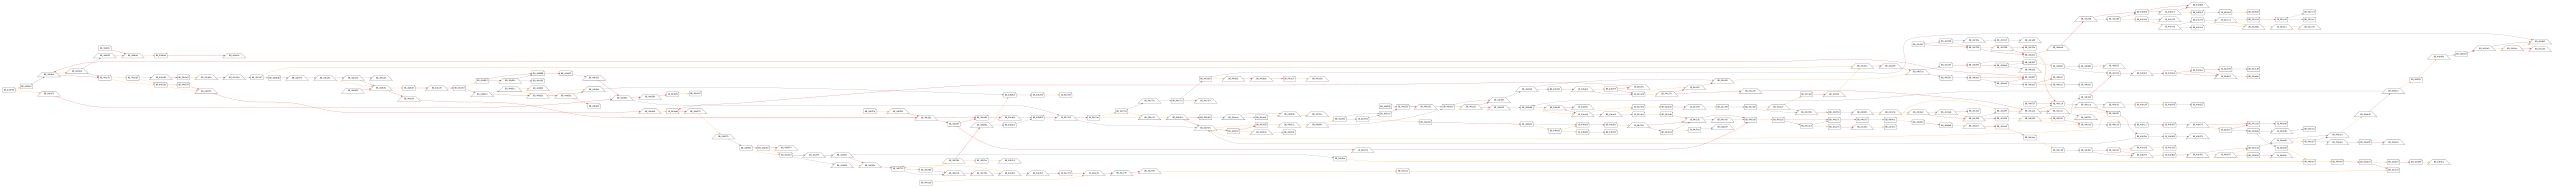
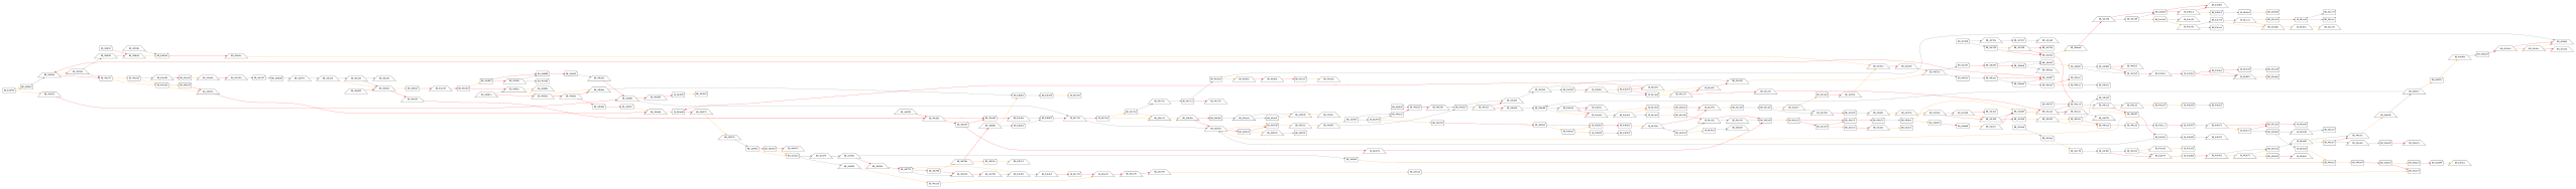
  digraph {
    fontname="IBM Plex Mono"
    rankdir=LR
    node [fontname="IBM Plex Mono" shape=note]
    edge [color=red fontname="IBM Plex Mono"]
    BB_44d5e4 [shape=trapezium]
    BB_44a837
    BB_44c67b
    BB_44d5ed [shape=trapezium]
    BB_44b18a
    BB_44c683
    BB_44d5f3 [shape=trapezium]
    BB_44abc7 [shape=trapezium]
    BB_44a8a8
    BB_44cba4
    BB_44cbae
    BB_44a906 [shape=trapezium]
    BB_44d160
    BB_44c1e5 [shape=trapezium]
    BB_44c1ec [shape=trapezium]
    BB_44c861 [shape=trapezium]
    BB_44a945 [shape=trapezium]
    BB_44a94b
    BB_44ab16
    BB_44a953
    BB_44b1ea
    BB_44ab1f [shape=trapezium]
    BB_44c031 [shape=trapezium]
    BB_44a959
    BB_44d323
    BB_44ab25 [shape=trapezium]
    BB_44c8a0 [shape=trapezium]
    BB_44b8e2
    BB_44d328 [shape=trapezium]
    BB_44b566
    BB_44b8ef
    BB_44b56b
    BB_44b8f5
    BB_44a9b1 [shape=trapezium]
    BB_44a9bd
    BB_44d26b [shape=trapezium]
    BB_44bbe2
    BB_44b77f
    BB_44bbe9
    BB_44b3c8 [shape=trapezium]
    BB_44b788
    BB_44bd23
    BB_44aa0f [shape=trapezium]
    BB_44b7c8 [shape=trapezium]
    BB_44b7d1
    BB_44ce37
    BB_44baa1
    BB_44b692
    BB_44aa60 [shape=trapezium]
    BB_44aa67
    BB_44adce [shape=trapezium]
    BB_44aa6d [shape=trapezium]
    BB_44add0 [shape=trapezium]
    BB_44aa89
    BB_44d216 [shape=trapezium]
    BB_44aab5 [shape=trapezium]
    BB_44ab88
    BB_44c8b3
    n59 [label=BB_49cdb9 shape=trapezium]
    BB_44ab94 [shape=trapezium]
    BB_44cadd [shape=trapezium]
    BB_44ab9a [shape=trapezium]
    BB_44c555
    BB_44cae5 [shape=trapezium]
    BB_44bfe6
    BB_44caeb
    BB_44ccf8
    BB_44ac29 [shape=trapezium]
    BB_44c59d [shape=trapezium]
    BB_44c5a2
    BB_44c6c0
    BB_44bef1 [shape=trapezium]
    BB_44ac66
    BB_44accd [shape=trapezium]
    BB_44acc4
    BB_44b331
    BB_44acd3 [shape=trapezium]
    BB_44b33a
    BB_44b924 [shape=trapezium]
    BB_44acd9
    BB_44b340
    BB_44b92d
    BB_44c958
    BB_44ad20
    BB_44ad22
    BB_44ad24 [shape=trapezium]
    BB_44b28b [shape=trapezium]
    BB_44b293
    BB_44ca06
    BB_44b299 [shape=trapezium]
    BB_44ca0e [shape=trapezium]
    BB_44d21c
    BB_44ae1e [shape=trapezium]
    BB_44c51d [shape=trapezium]
    BB_44aeda
    BB_44aee0 [shape=trapezium]
    BB_44cbf8 [shape=trapezium]
    BB_44b5b8
    BB_44cc00
    BB_44b5c3 [shape=trapezium]
    BB_44c803 [shape=trapezium]
    BB_44cc06
    BB_44caa6 [shape=trapezium]
    BB_44af57
    BB_44caac [shape=trapezium]
    BB_44d731 [shape=trapezium]
    BB_44afa9 [shape=trapezium]
    BB_44afaf [shape=trapezium]
    BB_44c172
    BB_44cf53 [shape=trapezium]
    BB_44b78e [shape=trapezium]
    BB_44b02b [shape=trapezium]
    BB_44b03e [shape=trapezium]
    BB_44b86a [shape=trapezium]
    BB_44b044
    BB_44b86d
+   BB_44b07c
    BB_44b478
    BB_44b0a0 [shape=trapezium]
    BB_44bda8
    BB_44b379 [shape=trapezium]
    BB_44b37b [shape=trapezium]
    BB_44b0fb [shape=trapezium]
    BB_44b143 [shape=trapezium]
    BB_44b14c
    BB_44bcba
    BB_44b152
    BB_44bcbd
    BB_44bccc
    BB_44b190
    BB_44b195 [shape=trapezium]
    BB_44b25c [shape=trapezium]
    BB_44b2d0
    BB_44b82f
    BB_44c2b5
    BB_44bc71
    BB_44c2bf
    BB_44bc76
    BB_44c2c5
    BB_44b375 [shape=trapezium]
    BB_44b933 [shape=trapezium]
    BB_44d962
    BB_44c46d
    BB_44d96e
    BB_44c479 [shape=trapezium]
    BB_44d974 [shape=trapezium]
    BB_44b431 [shape=trapezium]
    BB_44c39e [shape=trapezium]
    BB_44c3a0 [shape=trapezium]
    BB_44c3a8 [shape=trapezium]
    BB_44cff0 [shape=trapezium]
    BB_44b47b
    BB_44b4ec
    BB_44b4f5
    BB_44d7db [shape=trapezium]
    BB_44cb3b [shape=trapezium]
    BB_44d7e4
    BB_44cb42 [shape=trapezium]
    BB_44d7ea
    BB_44b5c9
    BB_44b5e9
    BB_44b604
    BB_44b62f [shape=trapezium]
    BB_44b629
    BB_44d581 [shape=trapezium]
    BB_44c7a2 [shape=trapezium]
    BB_44d589 [shape=trapezium]
    BB_44c7ae
    BB_44d3d9
    BB_44b6a0
    BB_44bf52
    BB_44b6a6 [shape=trapezium]
    BB_44d507
    BB_44c5e9
    BB_44d50f
    BB_44bb73 [shape=trapezium]
    BB_44b707
    BB_44bb7c
    BB_44c33a
    BB_44bb82
    BB_44be46
    BB_44b7bc
    BB_44b806 [shape=trapezium]
    BB_44b7c2 [shape=trapezium]
    BB_44b81e
    BB_44baaf
    BB_44bab5
    BB_44bc2f [shape=trapezium]
    BB_44c7b4
    BB_44b922
    BB_44b9b1
    BB_44ba35 [shape=trapezium]
    BB_44ba3f [shape=trapezium]
    BB_44d646 [shape=trapezium]
    BB_44ba45 [shape=trapezium]
    BB_44d64e
    BB_44c647 [shape=trapezium]
    BB_44baec
    BB_44bb1c
    BB_44bb2c
    BB_44bbdd
    BB_44bbf8 [shape=trapezium]
    BB_44bc2e
    BB_44bd2e
    BB_44c099
    BB_44d365 [shape=trapezium]
    BB_44d36b
    BB_44cea4 [shape=trapezium]
    BB_44b9aa [shape=trapezium]
    BB_44bd6d [shape=trapezium]
    BB_44bd75
    BB_44ca68
    BB_44bd7b [shape=trapezium]
    BB_44ca72 [shape=trapezium]
    BB_44cdb7 [shape=trapezium]
    BB_44ca78 [shape=trapezium]
    BB_44be14
    BB_44be79 [shape=trapezium]
    BB_44bf86
    BB_44bf91 [shape=trapezium]
    BB_44bf97 [shape=trapezium]
    BB_44c0e1 [shape=trapezium]
    BB_44d515 [shape=trapezium]
    BB_44bf9d
    BB_44bfe5 [shape=trapezium]
    BB_44cf94 [shape=trapezium]
    BB_44c4d9
    BB_44c4de
    BB_44c0e6
    BB_44c0ee
    BB_44d0e7 [shape=trapezium]
    BB_44c0f4
    BB_44aab6
    BB_44c128
    BB_44c140 [shape=trapezium]
    BB_44c147
    BB_44d848
    BB_44d77e [shape=trapezium]
    BB_44c1f2 [shape=trapezium]
    BB_44c2de [shape=trapezium]
    BB_44c2ec
    BB_44c3ae
    BB_44cff6
    BB_44c4e7 [shape=trapezium]
    BB_44cf00 [shape=trapezium]
    BB_44c4ed
    BB_44cf10
    BB_44c50c [shape=trapezium]
    BB_44c8ed
    BB_44c8f3
    BB_44d8c4 [shape=trapezium]
    BB_44c8fc [shape=trapezium]
    BB_44d088
    BB_44d8cc [shape=trapezium]
    BB_44c689 [shape=trapezium]
    BB_44c6d1
    BB_44c6d6 [shape=trapezium]
    BB_44c740
    BB_44c748 [shape=trapezium]
    BB_44c74e
    BB_44c7ba [shape=trapezium]
    BB_44c7ca
    BB_44c7f4 [shape=trapezium]
    BB_44c83e
    BB_44c862 [shape=trapezium]
    BB_44c866 [shape=trapezium]
    BB_44ceb7
    BB_44c902
    BB_44d8d2 [shape=trapezium]
    BB_44c9ac [shape=trapezium]
-   BB_44c9b2
    BB_44c9b8
    BB_44c9be [shape=trapezium]
    BB_44c9c9
    BB_44ca05 [shape=trapezium]
    BB_44cb36
    BB_44cd0c
    BB_44cd12
    BB_44cc20 [shape=trapezium]
    BB_44cc46 [shape=trapezium]
    BB_44cc9f
    BB_44cceb
    BB_44ccae [shape=trapezium]
    BB_44d4b8 [shape=trapezium]
    BB_44ccb4
    BB_44d4c1 [shape=trapezium]
    BB_44ccdd
    BB_44cc49 [shape=trapezium]
    BB_44cc7f
    BB_44ccec
    BB_44cd18 [shape=trapezium]
    BB_44cd35
    BB_44ceb1
    BB_44d049 [shape=trapezium]
    BB_44ced8 [shape=trapezium]
+   BB_44d18e [shape=trapezium]
    BB_44d6ad
    BB_44d293 [shape=trapezium]
-   BB_44d276
    BB_44d320
    BB_44c3fd
    BB_44d573 [shape=trapezium]
    BB_44d570
    BB_44d5b4
    BB_44d6a2 [shape=trapezium]
    BB_44d639 [shape=trapezium]
    BB_44d69c
    BB_44d737
    BB_44d847 [shape=trapezium]
    BB_44d5e4 -> BB_44c67b
    BB_44d5e4 -> BB_44d5ed [color=darkorange]
    BB_44a837 -> BB_44d5e4
    BB_44c67b -> BB_44b18a [color=darkorange]
    BB_44c67b -> BB_44c683 [color=darkorange]
    BB_44d5ed -> BB_44c67b [color=gray40]
    BB_44d5ed -> BB_44d5f3 [color=gray40]
    BB_44b18a -> BB_44b190 [color=darkorange]
    BB_44b18a -> BB_44b195 [color=darkorange]
    BB_44c683 -> BB_44b18a [color=darkorange]
    BB_44c683 -> BB_44c689 [color=gray40]
    BB_44d5f3 -> BB_44d6a2 [color=gray40]
-   BB_44abc7 -> BB_44cba4
+   BB_44abc7 -> BB_44af57
    BB_44a8a8 -> BB_44abc7 [color=darkorange]
    BB_44cba4 -> BB_44cbae [color=gray40]
    BB_44cbae -> BB_44ccf8 [color=darkorange]
    BB_44a906 -> BB_44d160 [color=gray40]
    BB_44d160 -> BB_44c1e5
    BB_44c1e5 -> BB_44c1ec [color=darkorange]
    BB_44c1e5 -> BB_44c861
    BB_44c1ec -> BB_44c861 [color=darkorange]
    BB_44c1ec -> BB_44c1f2
    BB_44a945 -> BB_44a94b [color=darkorange]
    BB_44a945 -> BB_44ab16 [color=gray40]
    BB_44a94b -> BB_44a953 [color=gray40]
    BB_44a94b -> BB_44b1ea [color=gray40]
    BB_44ab16 -> BB_44ab1f [color=darkorange]
    BB_44ab16 -> BB_44c031 [color=gray40]
    BB_44a953 -> BB_44b1ea [color=gray40]
    BB_44a953 -> BB_44a959 [color=darkorange]
    BB_44b1ea -> BB_44d323
    BB_44ab1f -> BB_44c031
    BB_44ab1f -> BB_44ab25
    BB_44c031 -> BB_44c8a0 [color=gray40]
    BB_44a959 -> BB_44b8e2
    BB_44d323 -> BB_44d328
    BB_44ab25 -> BB_44ab88 [color=gray40]
    BB_44c8a0 -> BB_44c8b3 [color=gray40]
    BB_44c8a0 -> n59 [color=gray40]
    BB_44b8e2 -> BB_44b566 [color=gray40]
    BB_44b8e2 -> BB_44b8ef [color=darkorange]
    BB_44d328 -> BB_44ab16 [color=gray40]
    BB_44b566 -> BB_44b56b
    BB_44b8ef -> BB_44b566 [color=darkorange]
    BB_44b8ef -> BB_44b8f5 [color=darkorange]
    BB_44b56b -> BB_44d7db [color=darkorange]
    BB_44b8f5 -> BB_44b922 [color=gray40]
    BB_44a9b1 -> BB_44a9bd [color=gray40]
    BB_44a9b1 -> BB_44d26b
    BB_44a9bd -> BB_44bbe2 [color=darkorange]
    BB_44d26b -> BB_44b77f
    BB_44bbe2 -> BB_44bbe9 [color=darkorange]
    BB_44b77f -> BB_44b3c8 [color=gray40]
    BB_44b77f -> BB_44b788 [color=gray40]
    BB_44bbe9 -> BB_44bd23
    BB_44b3c8 -> BB_44cf53
    BB_44b788 -> BB_44b3c8
    BB_44b788 -> BB_44b78e [color=darkorange]
    BB_44bd23 -> BB_44c6c0
    BB_44bd23 -> BB_44bd2e [color=darkorange]
    BB_44aa0f -> BB_44b7c8
    BB_44b7c8 -> BB_44b7d1 [color=gray40]
    BB_44b7c8 -> BB_44ce37 [color=gray40]
    BB_44b7d1 -> BB_44baa1 [color=gray40]
    BB_44ce37 -> BB_44b692
    BB_44baa1 -> BB_44a837
    BB_44baa1 -> BB_44baaf [color=gray40]
    BB_44b692 -> BB_44b6a0
    BB_44b692 -> BB_44bf52 [color=gray40]
    BB_44aa60 -> BB_44aa67 [color=darkorange]
    BB_44aa60 -> BB_44adce [color=gray40]
    BB_44aa67 -> BB_44adce
    BB_44aa67 -> BB_44aa6d [color=gray40]
    BB_44adce -> BB_44add0 [color=darkorange]
    BB_44aa6d -> BB_44aa89 [color=gray40]
    BB_44add0 -> BB_44d216 [color=gray40]
    BB_44aa89 -> BB_44aab5
    BB_44d216 -> BB_44ab88 [color=gray40]
    BB_44d216 -> BB_44d21c [color=darkorange]
    BB_44ab88 -> BB_44ab94 [color=gray40]
    BB_44ab88 -> BB_44cadd [color=darkorange]
    BB_44c8b3 -> BB_44bd6d
    n59 -> BB_44b7c8 [color=darkorange]
    BB_44ab94 -> BB_44cadd
    BB_44ab94 -> BB_44ab9a
    BB_44cadd -> BB_44c555 [color=darkorange]
    BB_44cadd -> BB_44cae5 [color=gray40]
    BB_44c555 -> BB_44bfe6 [color=darkorange]
    BB_44cae5 -> BB_44c555 [color=darkorange]
    BB_44cae5 -> BB_44caeb [color=gray40]
    BB_44bfe6 -> BB_44cf94
    BB_44caeb -> BB_44cb36 [color=darkorange]
    BB_44ccf8 -> BB_44cd0c [color=gray40]
    BB_44ac29 -> BB_44c59d
    BB_44c59d -> BB_44c5a2 [color=darkorange]
    BB_44c5a2 -> BB_44c6c0 [color=darkorange]
    BB_44bef1 -> BB_44ac29
    BB_44ac66 -> BB_44bef1 [color=darkorange]
    BB_44accd -> BB_44b331
    BB_44accd -> BB_44acd3 [color=gray40]
    BB_44acc4 -> BB_44accd [color=gray40]
    BB_44acc4 -> BB_44b331 [color=darkorange]
    BB_44b331 -> BB_44b33a
    BB_44b331 -> BB_44b924 [color=darkorange]
    BB_44acd3 -> BB_44acd9 [color=darkorange]
    BB_44b33a -> BB_44b924 [color=gray40]
    BB_44b33a -> BB_44b340 [color=gray40]
    BB_44b924 -> BB_44b92d
    BB_44b924 -> BB_44c958 [color=darkorange]
    BB_44acd9 -> BB_44ad20 [color=darkorange]
    BB_44b340 -> BB_44b375 [color=gray40]
    BB_44b92d -> BB_44c958
    BB_44b92d -> BB_44b933 [color=darkorange]
    BB_44c958 -> BB_44b25c [color=darkorange]
    BB_44ad20 -> BB_44ad22 [color=gray40]
    BB_44ad24 -> BB_44b28b
    BB_44b28b -> BB_44b293
    BB_44b28b -> BB_44ca06
    BB_44b293 -> BB_44ca06
    BB_44b293 -> BB_44b299
    BB_44ca06 -> BB_44ca0e
    BB_44b299 -> BB_44b2d0
    BB_44ca0e -> BB_44b82f [color=gray40]
    BB_44d21c -> BB_44a906 [color=darkorange]
-   BB_44c147 -> BB_44c51d [color=darkorange]
+   BB_44ae1e -> BB_44c51d [color=darkorange]
    BB_44c51d -> BB_44aa0f
    BB_44aeda -> BB_44acc4
    BB_44aeda -> BB_44aee0 [color=darkorange]
    BB_44aee0 -> BB_44cbf8
    BB_44cbf8 -> BB_44b5b8
    BB_44cbf8 -> BB_44cc00 [color=gray40]
    BB_44b5b8 -> BB_44b5c3
    BB_44b5b8 -> BB_44c803
    BB_44cc00 -> BB_44b5b8 [color=gray40]
    BB_44cc00 -> BB_44cc06 [color=darkorange]
    BB_44b5c3 -> BB_44c803
    BB_44b5c3 -> BB_44b5c9 [color=darkorange]
    BB_44cc06 -> BB_44cc20 [color=gray40]
    BB_44cc06 -> BB_44cc46 [color=darkorange]
    BB_44caa6 -> BB_44acc4 [color=gray40]
    BB_44caa6 -> BB_44caac
    BB_44af57 -> BB_44caa6 [color=darkorange]
    BB_44caac -> BB_44d731 [color=gray40]
    BB_44afa9 -> BB_44b77f [color=darkorange]
    BB_44afa9 -> BB_44afaf [color=gray40]
    BB_44afaf -> BB_44c172
    BB_44c172 -> BB_44bef1
    BB_44cf53 -> BB_44afa9 [color=gray40]
    BB_44b78e -> BB_44b7bc [color=darkorange]
    BB_44b78e -> BB_44b806
    BB_44b02b -> BB_44b03e
    BB_44b02b -> BB_44b86a [color=darkorange]
    BB_44b03e -> BB_44b86a
    BB_44b03e -> BB_44b044
    BB_44b86a -> BB_44b86d [color=gray40]
+   BB_44b044 -> BB_44b07c
    BB_44b86d -> BB_44b478 [color=gray40]
+   BB_44b07c -> BB_44b0a0 [color=darkorange]
    BB_44b478 -> BB_44b47b [color=darkorange]
    BB_44b0a0 -> BB_44bda8 [color=darkorange]
    BB_44bda8 -> BB_44b379
    BB_44b379 -> BB_44b37b [color=darkorange]
    BB_44b37b -> BB_44d962 [color=gray40]
-   BB_44b0fb -> BB_44d26b [color=darkorange]
+   BB_44b0fb -> BB_44ac66 [color=darkorange]
    BB_44b143 -> BB_44b14c [color=darkorange]
    BB_44b143 -> BB_44bcba [color=darkorange]
    BB_44b14c -> BB_44bcba
    BB_44b14c -> BB_44b152 [color=gray40]
    BB_44bcba -> BB_44bcbd [color=gray40]
    BB_44bcbd -> BB_44bcbd [color=darkorange]
    BB_44bcbd -> BB_44bccc [color=gray40]
    BB_44bccc -> BB_44b707
    BB_44b190 -> BB_44b195
    BB_44b195 -> BB_44b0a0
    BB_44b25c -> BB_44a945 [color=darkorange]
    BB_44b2d0 -> BB_44c2b5 [color=darkorange]
    BB_44b82f -> BB_44c7a2
    BB_44c2b5 -> BB_44bc71
    BB_44c2b5 -> BB_44c2bf
    BB_44bc71 -> BB_44bc76
    BB_44c2bf -> BB_44bc71 [color=gray40]
    BB_44c2bf -> BB_44c2c5 [color=darkorange]
    BB_44bc76 -> BB_44b4ec [color=gray40]
    BB_44c2c5 -> BB_44c2de
    BB_44b933 -> BB_44b9b1 [color=gray40]
    BB_44d962 -> BB_44c46d [color=darkorange]
    BB_44d962 -> BB_44d96e
    BB_44c46d -> BB_44b0fb [color=gray40]
    BB_44c46d -> BB_44c479 [color=gray40]
    BB_44d96e -> BB_44c46d [color=darkorange]
    BB_44d96e -> BB_44d974
    BB_44c479 -> BB_44a9b1 [color=gray40]
    BB_44b431 -> BB_44c39e [color=darkorange]
    BB_44c39e -> BB_44c3a0 [color=darkorange]
    BB_44c3a0 -> BB_44c3a8 [color=gray40]
    BB_44c3a0 -> BB_44cff0
    BB_44c3a8 -> BB_44cff0 [color=darkorange]
    BB_44c3a8 -> BB_44c3ae
    BB_44cff0 -> BB_44af57 [color=gray40]
    BB_44cff0 -> BB_44cff6
    BB_44b4ec -> BB_44af57 [color=darkorange]
    BB_44b4ec -> BB_44b4f5 [color=darkorange]
    BB_44b4f5 -> BB_44a8a8
-   BB_44d7db -> BB_44cb3b
+   BB_44d7db -> BB_44cf94
    BB_44d7db -> BB_44d7e4 [color=gray40]
    BB_44cb3b -> BB_44b2d0
    BB_44cb3b -> BB_44cb42 [color=gray40]
    BB_44d7e4 -> BB_44cb3b [color=gray40]
    BB_44d7e4 -> BB_44d7ea [color=darkorange]
    BB_44cb42 -> BB_44b2d0 [color=gray40]
    BB_44d7ea -> BB_44d847 [color=gray40]
    BB_44b5c9 -> BB_44b5e9 [color=gray40]
    BB_44b5e9 -> BB_44b604 [color=darkorange]
    BB_44b62f -> BB_44d581
    BB_44b629 -> BB_44b62f [color=gray40]
    BB_44d581 -> BB_44c7a2 [color=gray40]
    BB_44d581 -> BB_44d589
    BB_44c7a2 -> BB_44b924 [color=gray40]
    BB_44c7a2 -> BB_44c7ae
    BB_44d589 -> BB_44d3d9
    BB_44c7ae -> BB_44bc2f [color=darkorange]
    BB_44c7ae -> BB_44c7b4 [color=darkorange]
    BB_44d3d9 -> BB_44c3fd [color=darkorange]
    BB_44b6a0 -> BB_44bf52 [color=gray40]
    BB_44b6a0 -> BB_44b6a6 [color=gray40]
    BB_44bf52 -> BB_44d507 [color=darkorange]
    BB_44d507 -> BB_44c5e9 [color=gray40]
    BB_44d507 -> BB_44d50f [color=gray40]
    BB_44c5e9 -> BB_44c0e1
-   BB_44b152 -> BB_44c5e9
+   BB_44d50f -> BB_44c5e9
    BB_44d50f -> BB_44d515
    BB_44bb73 -> BB_44bb7c [color=darkorange]
    BB_44bb73 -> BB_44c33a
    BB_44b707 -> BB_44bb73 [color=gray40]
    BB_44bb7c -> BB_44c33a
    BB_44bb7c -> BB_44bb82 [color=gray40]
    BB_44c33a -> BB_44be46
    BB_44bb82 -> BB_44bbdd [color=gray40]
    BB_44bb82 -> BB_44bbf8 [color=gray40]
    BB_44b7bc -> BB_44b7c2 [color=darkorange]
    BB_44b806 -> BB_44b86d [color=darkorange]
    BB_44b806 -> BB_44b81e [color=gray40]
    BB_44b81e -> BB_44b82f [color=gray40]
    BB_44baaf -> BB_44a837
    BB_44baaf -> BB_44bab5 [color=gray40]
    BB_44bab5 -> BB_44baec
    BB_44bab5 -> BB_44bb1c [color=darkorange]
    BB_44bc2f -> BB_44d365 [color=darkorange]
    BB_44c7b4 -> BB_44bc2f [color=darkorange]
    BB_44c7b4 -> BB_44c7ba [color=gray40]
    BB_44ba35 -> BB_44ba3f [color=gray40]
    BB_44ba35 -> BB_44d646 [color=darkorange]
    BB_44ba3f -> BB_44d646 [color=gray40]
    BB_44ba3f -> BB_44ba45 [color=gray40]
    BB_44d646 -> BB_44ad24
    BB_44d646 -> BB_44d64e [color=darkorange]
    BB_44d64e -> BB_44c647
    BB_44c647 -> BB_44c8ed
    BB_44bb1c -> BB_44bb2c [color=gray40]
    BB_44bbdd -> BB_44bbe2 [color=darkorange]
    BB_44bbf8 -> BB_44bc2e [color=gray40]
    BB_44bd2e -> BB_44c099
    BB_44c099 -> BB_44b9aa [color=darkorange]
    BB_44d365 -> BB_44b924
    BB_44d365 -> BB_44d36b
    BB_44d36b -> BB_44cea4 [color=gray40]
    BB_44cea4 -> BB_44ceb1 [color=gray40]
    BB_44cea4 -> BB_44d049 [color=gray40]
    BB_44bd6d -> BB_44bd75 [color=darkorange]
    BB_44bd6d -> BB_44ca68 [color=gray40]
    BB_44bd75 -> BB_44ca68
    BB_44bd75 -> BB_44bd7b
    BB_44ca68 -> BB_44ca72 [color=darkorange]
    BB_44ca68 -> BB_44cdb7 [color=darkorange]
    BB_44bd7b -> BB_44bda8
    BB_44ca72 -> BB_44cdb7
    BB_44ca72 -> BB_44ca78
    BB_44cdb7 -> n59
    BB_44ca78 -> BB_44caa6
    BB_44be14 -> BB_44aa60 [color=gray40]
    BB_44be79 -> BB_44bf86 [color=darkorange]
    BB_44bf86 -> BB_44bf91
    BB_44bf91 -> BB_44be14 [color=gray40]
    BB_44bf91 -> BB_44bf97 [color=darkorange]
    BB_44bf97 -> BB_44be14 [color=darkorange]
    BB_44bf97 -> BB_44bf9d [color=darkorange]
    BB_44c0e1 -> BB_44c0e6
    BB_44bf9d -> BB_44bfe5
    BB_44cf94 -> BB_44c4d9 [color=darkorange]
    BB_44c4d9 -> BB_44c4de [color=gray40]
    BB_44c4de -> BB_44c4e7 [color=darkorange]
    BB_44c4de -> BB_44cf00 [color=gray40]
    BB_44c0e6 -> BB_44c0ee
    BB_44c0e6 -> BB_44d0e7
    BB_44c0ee -> BB_44d0e7 [color=gray40]
    BB_44c0ee -> BB_44c0f4
    BB_44d0e7 -> BB_44aab6 [color=darkorange]
    BB_44c0f4 -> BB_44c128 [color=gray40]
    BB_44c140 -> BB_44c147 [color=gray40]
    BB_44c147 -> BB_44d848 [color=gray40]
    BB_44d848 -> BB_44d77e [color=gray40]
    BB_44d77e -> BB_44ba35 [color=gray40]
    BB_44c2de -> BB_44c2ec [color=darkorange]
    BB_44cff6 -> BB_44b143 [color=darkorange]
    BB_44c4e7 -> BB_44cf00 [color=gray40]
    BB_44c4e7 -> BB_44c4ed [color=darkorange]
    BB_44cf00 -> BB_44cf10
    BB_44c4ed -> BB_44c50c
    BB_44cf10 -> BB_44b431 [color=gray40]
    BB_44c50c -> BB_44c51d [color=darkorange]
    BB_44c8ed -> BB_44c8f3 [color=darkorange]
-   BB_44c8ed -> BB_44d8c4
+   BB_44c8ed -> BB_44d8cc
    BB_44c8f3 -> BB_44c8fc
    BB_44c8f3 -> BB_44d088
    BB_44d8c4 -> BB_44b02b
    BB_44d8c4 -> BB_44d8cc [color=gray40]
    BB_44c8fc -> BB_44d088 [color=gray40]
    BB_44c8fc -> BB_44c902 [color=gray40]
    BB_44d088 -> BB_44b629
    BB_44d8cc -> BB_44b02b [color=darkorange]
    BB_44d8cc -> BB_44d8d2 [color=darkorange]
    BB_44c689 -> BB_44c6d1
    BB_44c6d1 -> BB_44c6d6 [color=darkorange]
    BB_44c6d6 -> BB_44c140
    BB_44c740 -> BB_44aeda
    BB_44c740 -> BB_44c748 [color=darkorange]
    BB_44c748 -> BB_44aeda
    BB_44c748 -> BB_44c74e
    BB_44c7ba -> BB_44c7ca [color=gray40]
    BB_44c7ca -> BB_44c7f4
    BB_44c7ca -> BB_44c83e [color=gray40]
    BB_44c83e -> BB_44c861 [color=gray40]
    BB_44c83e -> BB_44c862 [color=darkorange]
    BB_44c862 -> BB_44c866
    BB_44c866 -> BB_44ceb7
    BB_44ceb7 -> BB_44ced8 [color=darkorange]
-   BB_44c9b2 -> BB_44c740
-   BB_44c9b2 -> BB_44c9b8 [color=gray40]
    BB_44c9b8 -> BB_44c740 [color=gray40]
    BB_44c9b8 -> BB_44c9be [color=gray40]
    BB_44c9be -> BB_44c9c9 [color=gray40]
    BB_44c9c9 -> BB_44ca05 [color=gray40]
    BB_44cb36 -> BB_44cb3b
    BB_44cd0c -> BB_44be79
    BB_44cd0c -> BB_44cd12 [color=gray40]
    BB_44cd12 -> BB_44be79 [color=gray40]
    BB_44cd12 -> BB_44cd18 [color=darkorange]
    BB_44cc46 -> BB_44cc9f [color=gray40]
    BB_44cc46 -> BB_44cceb [color=gray40]
    BB_44cc9f -> BB_44ccae [color=gray40]
    BB_44cc9f -> BB_44d4b8 [color=darkorange]
    BB_44ccae -> BB_44d4b8 [color=darkorange]
    BB_44ccae -> BB_44ccb4 [color=darkorange]
    BB_44d4b8 -> BB_44d4c1 [color=darkorange]
    BB_44ccb4 -> BB_44ccdd
    BB_44d4c1 -> BB_44cc49 [color=darkorange]
    BB_44ccdd -> BB_44cc7f [color=gray40]
    BB_44ccdd -> BB_44ccec [color=gray40]
    BB_44cd18 -> BB_44cd35 [color=darkorange]
    BB_44ceb1 -> BB_44d049 [color=darkorange]
-   BB_44d049 -> BB_44c9ac [color=darkorange]
+   BB_44c9ac -> BB_44d049 [color=darkorange]
+   BB_44d18e -> BB_44d6ad [color=gray40]
    BB_44d6ad -> BB_44ae1e
    BB_44d293 -> BB_44b28b
-   BB_44d276 -> BB_44d293 [color=darkorange]
    BB_44d320 -> BB_44d323 [color=gray40]
    BB_44d573 -> BB_44d581
    BB_44d570 -> BB_44d573 [color=darkorange]
    BB_44d570 -> BB_44d5b4 [color=darkorange]
    BB_44d5b4 -> BB_44d5e4 [color=gray40]
    BB_44d6a2 -> BB_44d6ad [color=darkorange]
    BB_44d639 -> BB_44d646
    BB_44d69c -> BB_44d6a2
    BB_44d737 -> BB_44acc4
  }
